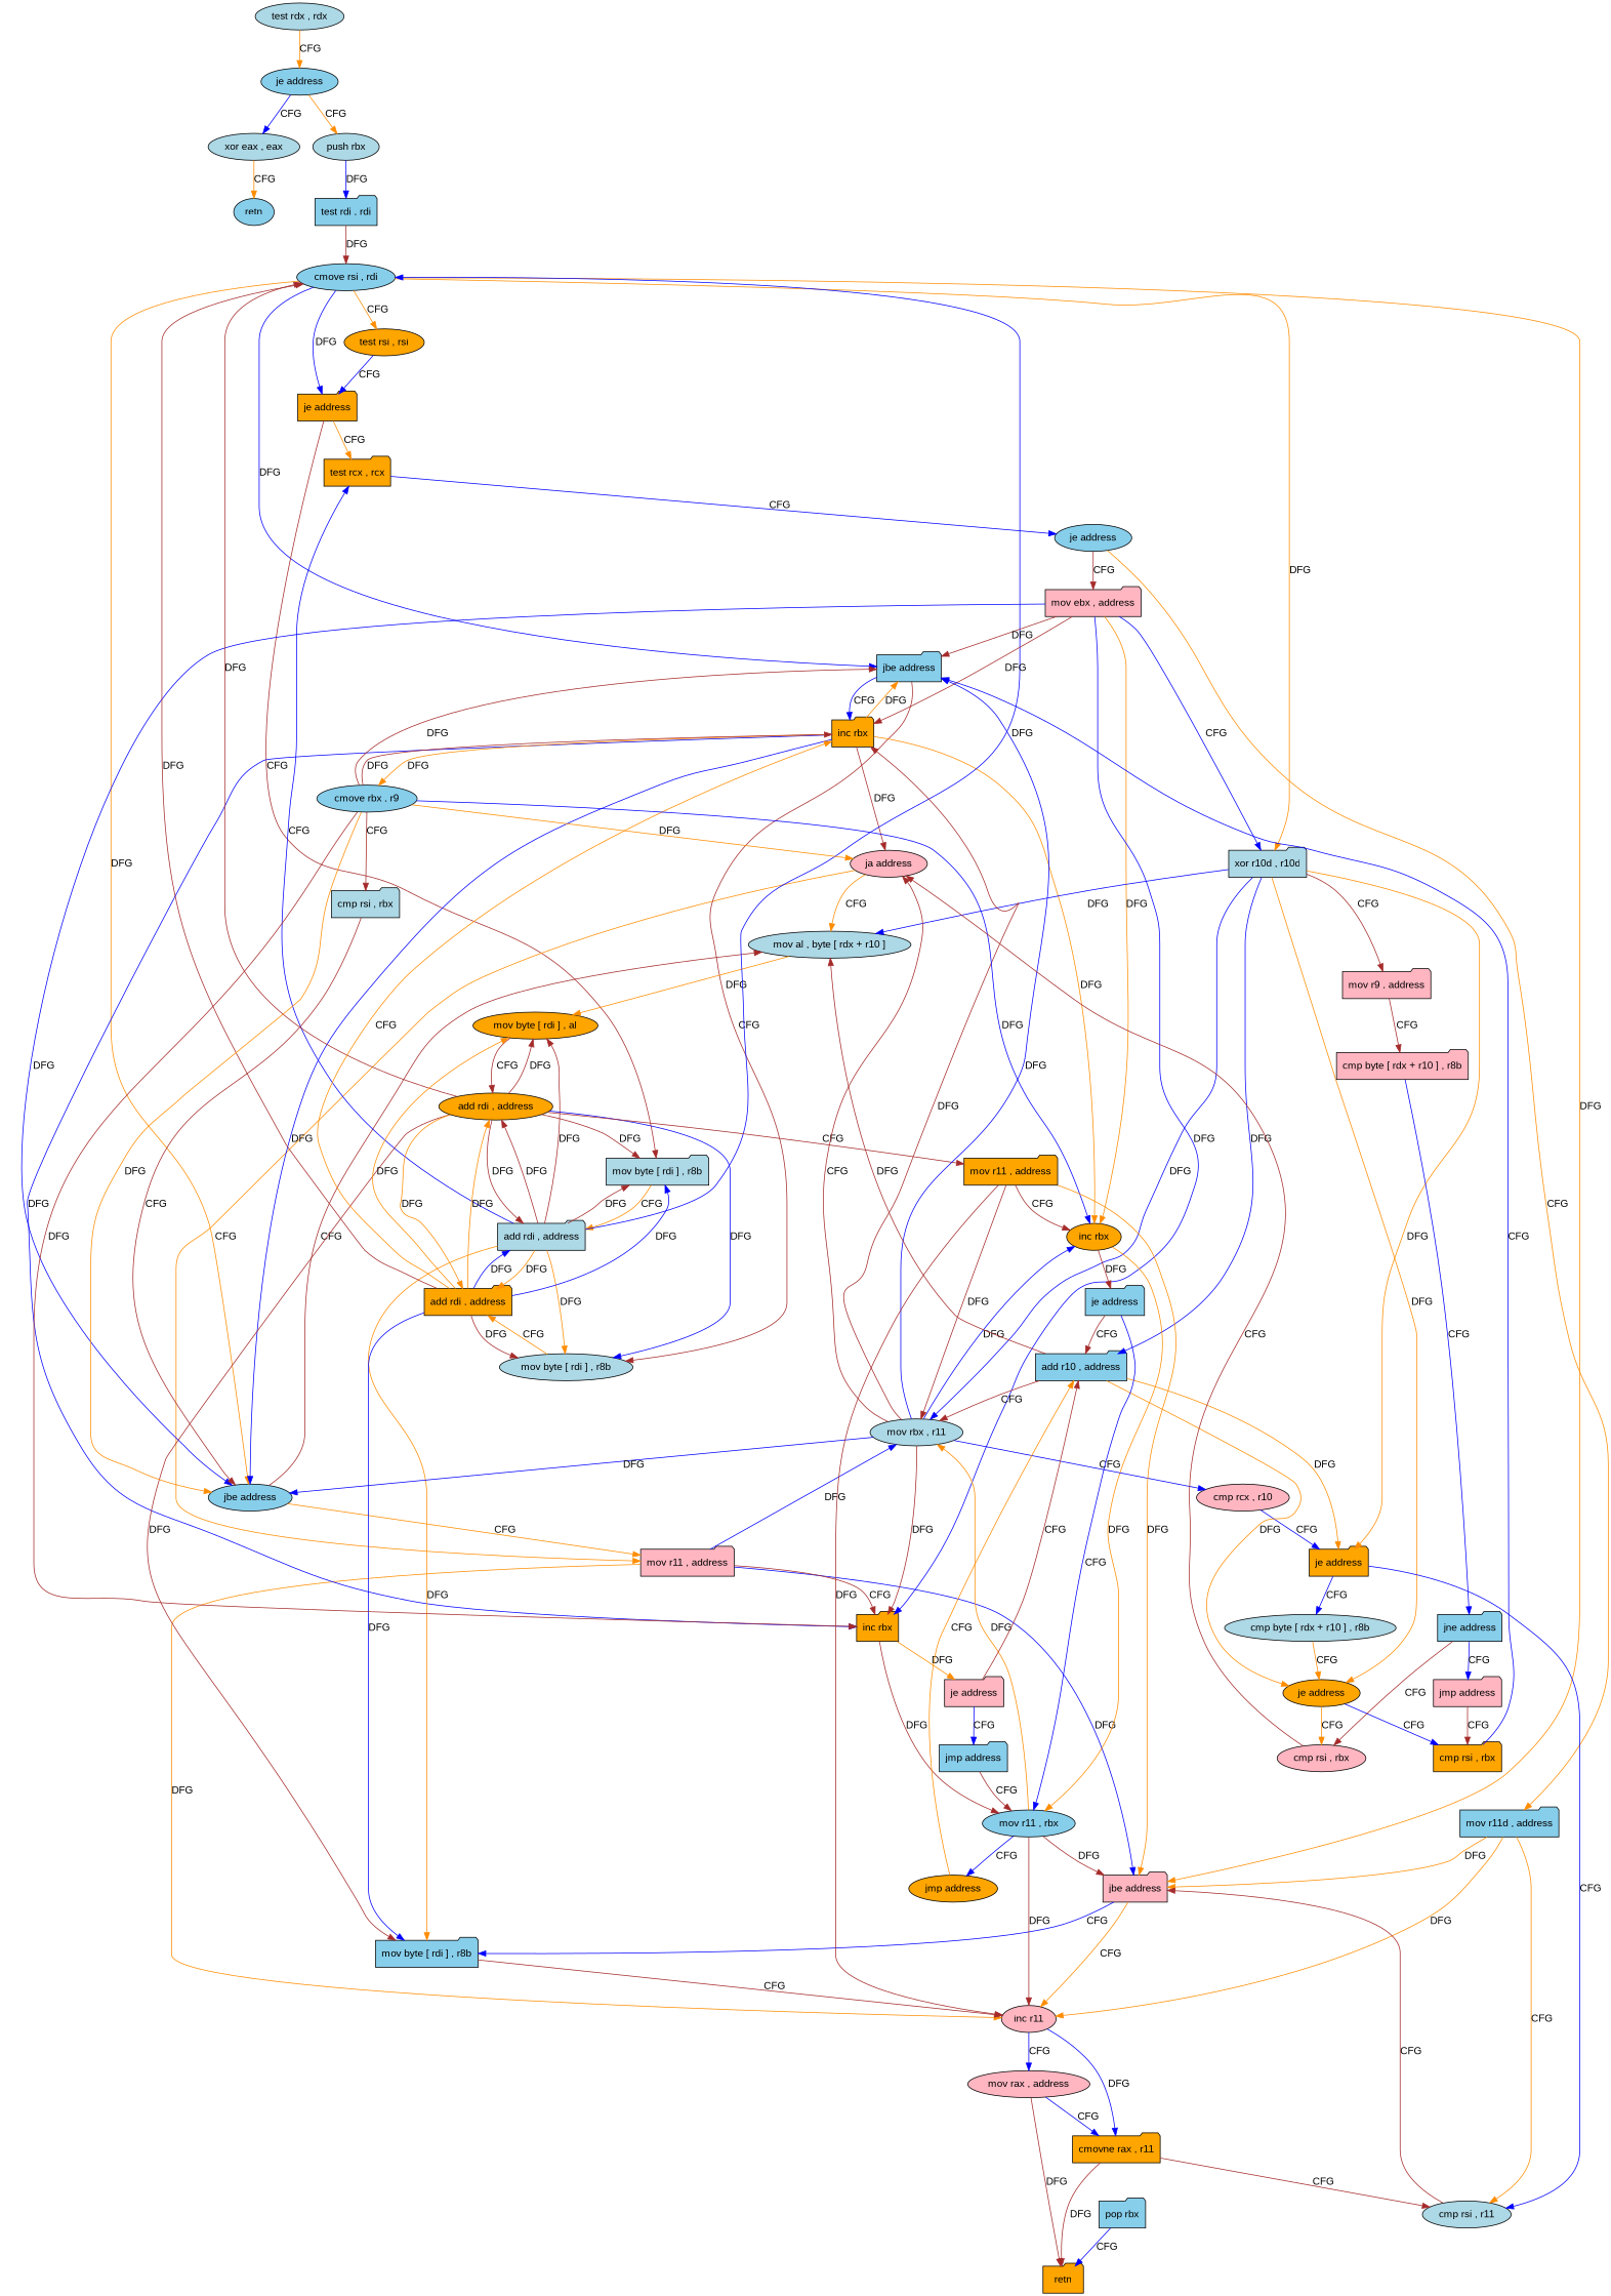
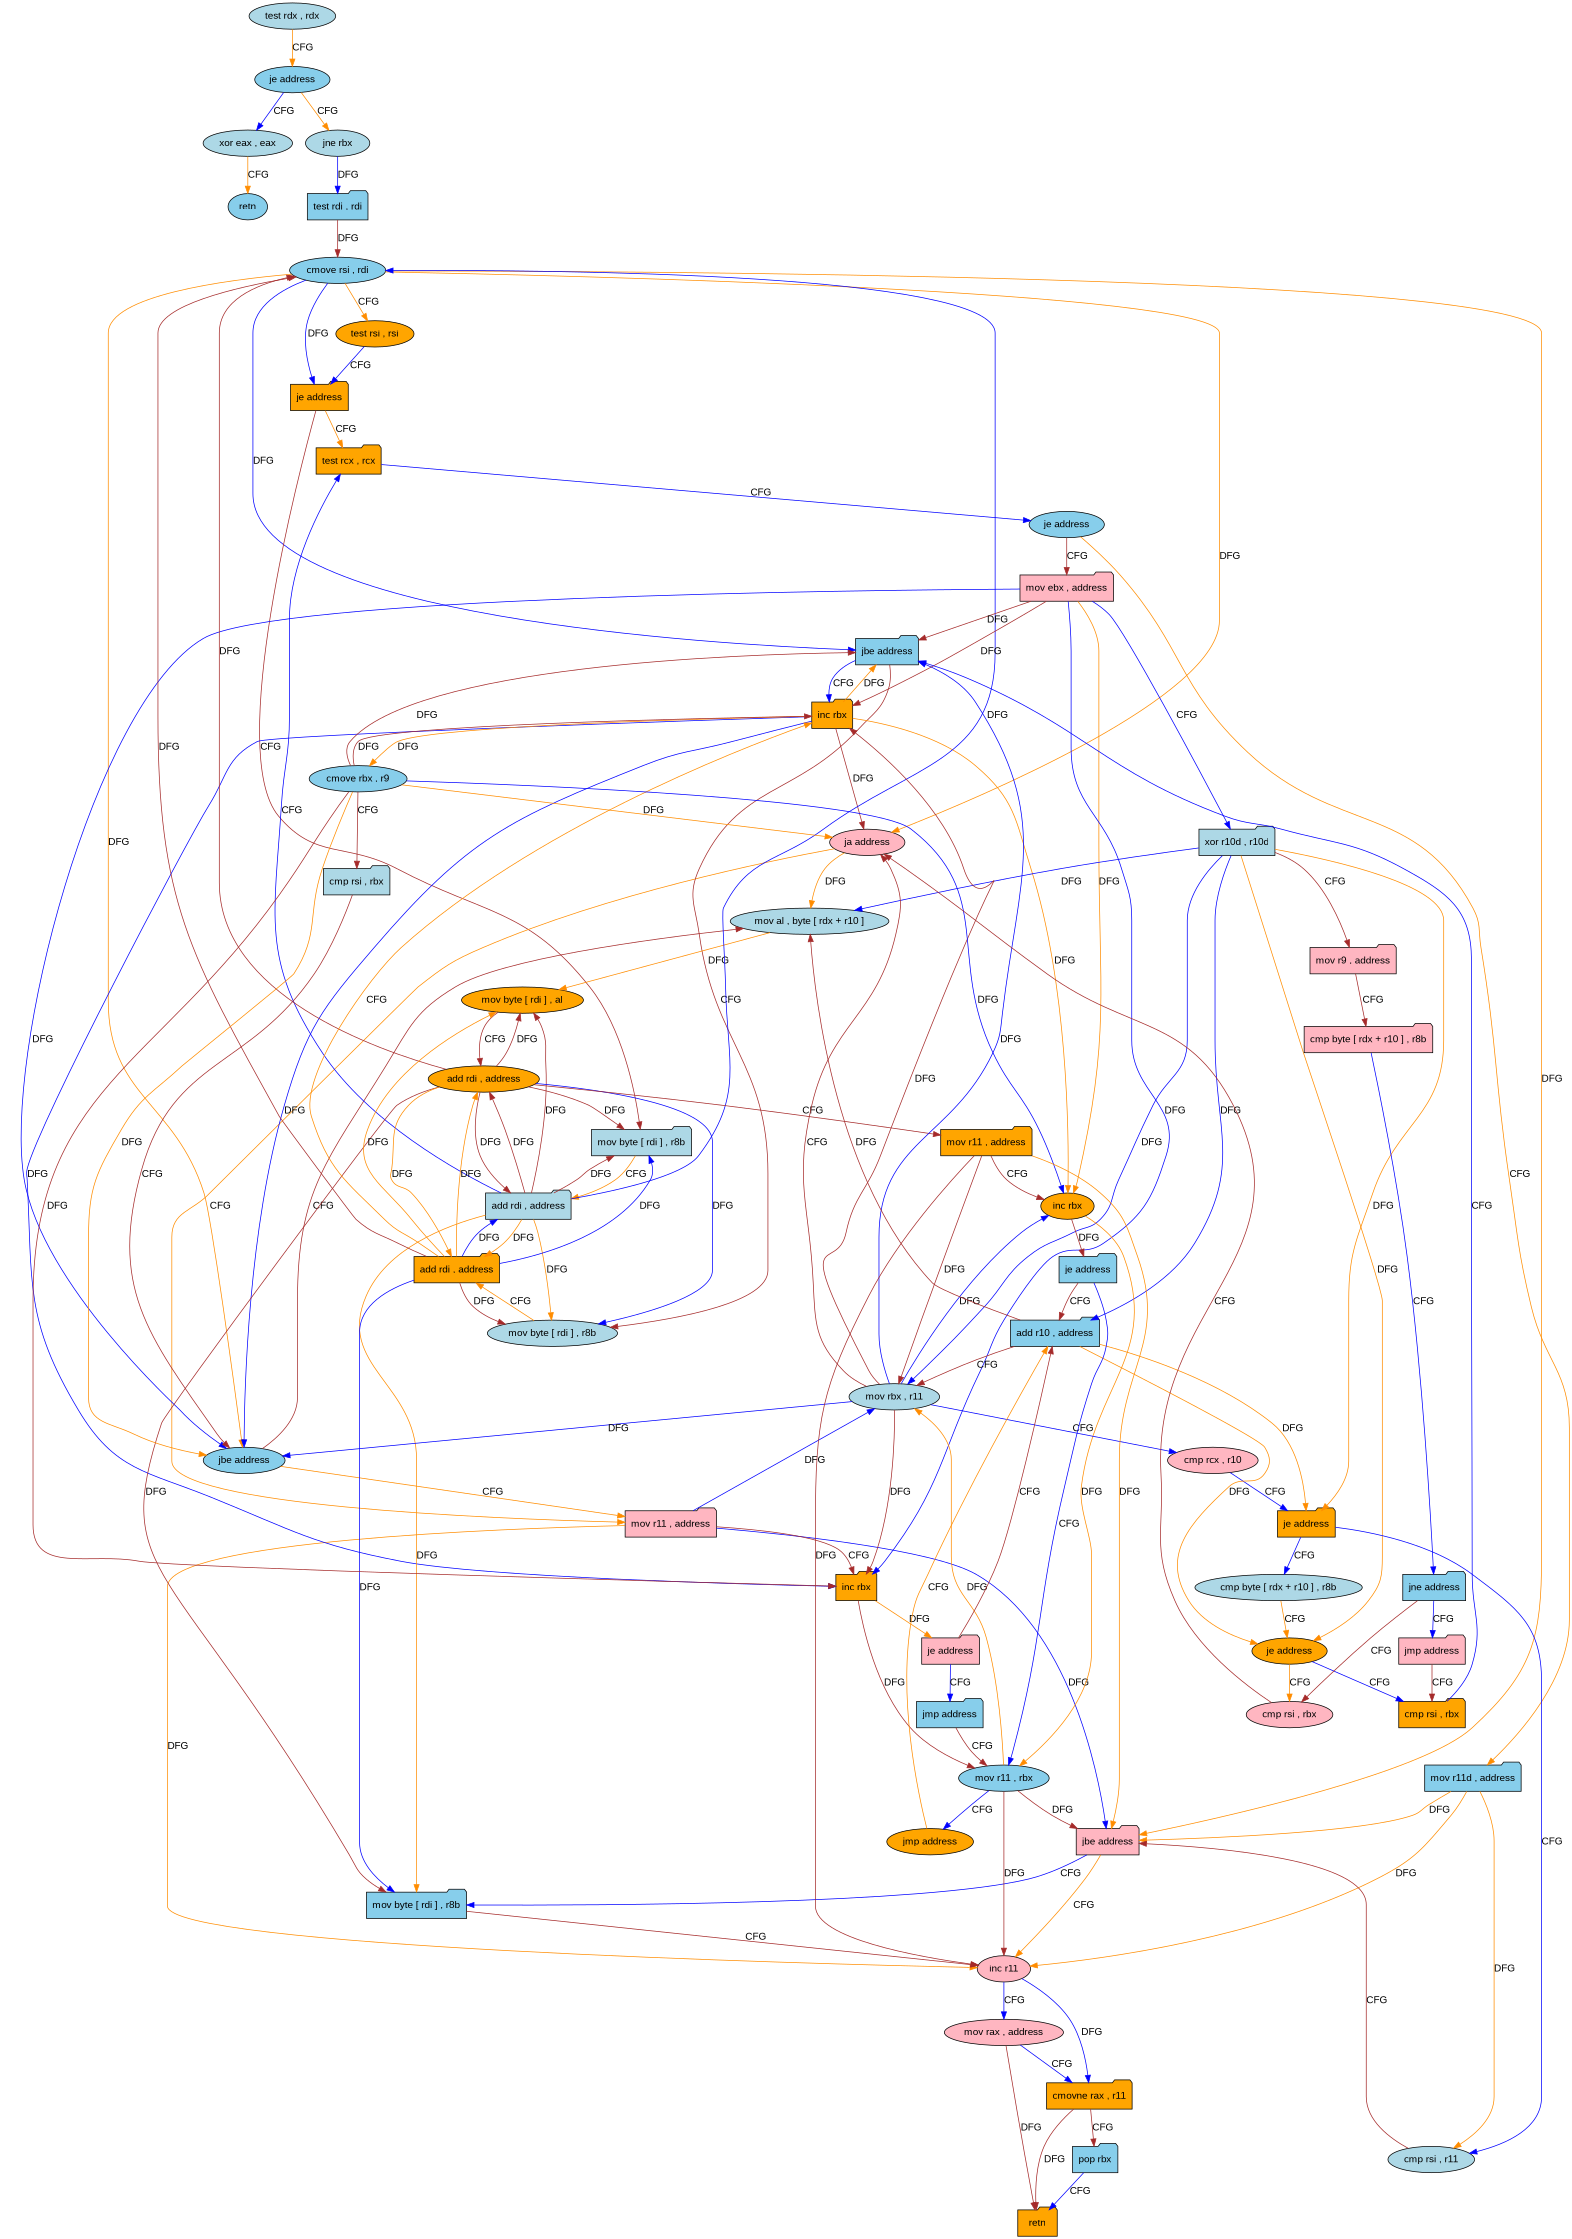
  digraph {
    fontname="Liberation Sans"
    node [fillcolor=skyblue fontname="Liberation Sans" shape=folder style=filled]
    edge [color=brown fontname="Liberation Sans"]
    n1 [fillcolor=lightblue label="test rdx , rdx" shape=ellipse]
    n2 [label="je address" shape=ellipse]
    n3 [fillcolor=lightblue label="xor eax , eax" shape=ellipse]
-   n4 [fillcolor=lightblue label="push rbx" shape=ellipse]
+   n4 [fillcolor=lightblue label="jne rbx" shape=ellipse]
    n5 [label=retn shape=ellipse]
    n6 [label="test rdi , rdi"]
    n7 [label="cmove rsi , rdi" shape=ellipse]
    n8 [fillcolor=orange label="test rsi , rsi" shape=ellipse]
    n9 [fillcolor=orange label="je address"]
    n10 [fillcolor=lightpink label="ja address" shape=ellipse]
    n11 [label="jbe address"]
    n12 [label="jbe address" shape=ellipse]
    n13 [fillcolor=lightpink label="jbe address"]
    n14 [fillcolor=orange label="test rcx , rcx"]
    n15 [fillcolor=lightblue label="mov byte [ rdi ] , r8b"]
    n16 [fillcolor=lightblue label="mov al , byte [ rdx + r10 ]" shape=ellipse]
    n17 [fillcolor=lightpink label="mov r11 , address"]
    n18 [fillcolor=orange label="inc rbx"]
    n19 [fillcolor=lightblue label="mov byte [ rdi ] , r8b" shape=ellipse]
    n20 [fillcolor=lightpink label="inc r11" shape=ellipse]
    n21 [label="mov byte [ rdi ] , r8b"]
    n22 [label="je address" shape=ellipse]
    n23 [fillcolor=lightblue label="add rdi , address"]
    n24 [label="mov r11d , address"]
    n25 [fillcolor=lightpink label="mov ebx , address"]
    n26 [fillcolor=orange label="mov byte [ rdi ] , al" shape=ellipse]
    n27 [fillcolor=orange label="add rdi , address" shape=ellipse]
    n28 [fillcolor=orange label="add rdi , address"]
    n29 [fillcolor=lightblue label="cmp rsi , r11" shape=ellipse]
    n30 [fillcolor=lightblue label="xor r10d , r10d"]
    n31 [fillcolor=orange label="inc rbx" shape=ellipse]
    n32 [fillcolor=orange label="inc rbx"]
    n33 [fillcolor=lightpink label="mov rax , address" shape=ellipse]
    n34 [fillcolor=orange label="cmovne rax , r11"]
    n35 [fillcolor=lightblue label="mov rbx , r11" shape=ellipse]
    n36 [fillcolor=lightpink label="cmp rcx , r10" shape=ellipse]
    n37 [fillcolor=lightpink label="mov r9 , address"]
    n38 [label="add r10 , address"]
    n39 [fillcolor=orange label="je address"]
    n40 [fillcolor=orange label="je address" shape=ellipse]
    n41 [label="je address"]
    n42 [label="mov r11 , rbx" shape=ellipse]
    n43 [fillcolor=lightpink label="je address"]
    n44 [label="cmove rbx , r9" shape=ellipse]
    n45 [fillcolor=orange label="mov r11 , address"]
    n46 [fillcolor=lightpink label="cmp byte [ rdx + r10 ] , r8b"]
    n47 [fillcolor=lightblue label="cmp byte [ rdx + r10 ] , r8b" shape=ellipse]
    n48 [fillcolor=lightpink label="cmp rsi , rbx" shape=ellipse]
    n49 [fillcolor=orange label="cmp rsi , rbx"]
    n50 [label="jne address"]
    n51 [fillcolor=lightpink label="jmp address"]
    n52 [fillcolor=orange label=retn]
    n53 [label="pop rbx"]
    n54 [fillcolor=orange label="jmp address" shape=ellipse]
    n55 [label="jmp address"]
    n56 [fillcolor=lightblue label="cmp rsi , rbx"]
    n1 -> n2 [color=darkorange label=CFG]
    n2 -> n3 [color=blue label=CFG]
    n2 -> n4 [color=darkorange label=CFG]
    n3 -> n5 [color=darkorange label=CFG]
    n4 -> n6 [color=blue label=DFG]
    n6 -> n7 [label=DFG]
    n7 -> n8 [color=darkorange label=CFG]
    n7 -> n9 [color=blue label=DFG]
-   n7 -> n30 [color=darkorange label=DFG]
+   n7 -> n10 [color=darkorange label=DFG]
    n7 -> n11 [color=blue label=DFG]
    n7 -> n12 [color=darkorange label=DFG]
    n7 -> n13 [color=darkorange label=DFG]
    n8 -> n9 [color=blue label=CFG]
    n9 -> n14 [color=darkorange label=CFG]
    n9 -> n15 [label=CFG]
-   n10 -> n16 [color=darkorange label=CFG]
+   n10 -> n16 [color=darkorange label=DFG]
    n10 -> n17 [color=darkorange label=CFG]
    n11 -> n18 [color=blue label=CFG]
    n11 -> n19 [label=CFG]
    n12 -> n16 [label=CFG]
    n12 -> n17 [color=darkorange label=CFG]
    n13 -> n20 [color=darkorange label=CFG]
    n13 -> n21 [color=blue label=CFG]
    n14 -> n22 [color=blue label=CFG]
    n15 -> n23 [color=darkorange label=CFG]
    n16 -> n26 [color=darkorange label=DFG]
    n17 -> n13 [color=blue label=DFG]
    n17 -> n20 [color=darkorange label=DFG]
    n17 -> n32 [label=CFG]
    n17 -> n35 [color=blue label=DFG]
    n18 -> n10 [label=DFG]
    n18 -> n11 [color=darkorange label=DFG]
    n18 -> n12 [color=blue label=DFG]
    n18 -> n31 [color=darkorange label=DFG]
    n18 -> n32 [color=blue label=DFG]
    n18 -> n44 [color=darkorange label=DFG]
    n19 -> n28 [color=darkorange label=CFG]
    n20 -> n33 [color=blue label=CFG]
    n20 -> n34 [color=blue label=DFG]
    n21 -> n20 [label=CFG]
    n22 -> n24 [color=darkorange label=CFG]
    n22 -> n25 [label=CFG]
    n23 -> n7 [color=blue label=DFG]
    n23 -> n14 [color=blue label=CFG]
    n23 -> n15 [label=DFG]
    n23 -> n19 [color=darkorange label=DFG]
    n23 -> n21 [color=darkorange label=DFG]
    n23 -> n26 [label=DFG]
    n23 -> n27 [label=DFG]
    n23 -> n28 [color=darkorange label=DFG]
    n24 -> n13 [color=darkorange label=DFG]
    n24 -> n20 [color=darkorange label=DFG]
-   n24 -> n29 [color=darkorange label=CFG]
+   n24 -> n29 [color=darkorange label=DFG]
    n25 -> n11 [label=DFG]
    n25 -> n12 [color=blue label=DFG]
    n25 -> n18 [label=DFG]
    n25 -> n30 [color=blue label=CFG]
    n25 -> n31 [color=darkorange label=DFG]
    n25 -> n32 [color=blue label=DFG]
    n26 -> n27 [label=CFG]
    n27 -> n7 [label=DFG]
    n27 -> n15 [label=DFG]
    n27 -> n19 [color=blue label=DFG]
    n27 -> n21 [label=DFG]
    n27 -> n23 [label=DFG]
    n27 -> n26 [label=DFG]
    n27 -> n28 [color=darkorange label=DFG]
    n27 -> n45 [label=CFG]
    n28 -> n7 [label=DFG]
    n28 -> n15 [color=blue label=DFG]
    n28 -> n18 [color=darkorange label=CFG]
    n28 -> n19 [label=DFG]
    n28 -> n21 [color=blue label=DFG]
    n28 -> n23 [color=blue label=DFG]
    n28 -> n26 [color=darkorange label=DFG]
    n28 -> n27 [color=darkorange label=DFG]
    n29 -> n13 [label=CFG]
    n30 -> n16 [color=blue label=DFG]
    n30 -> n35 [color=blue label=DFG]
    n30 -> n37 [label=CFG]
    n30 -> n38 [color=blue label=DFG]
    n30 -> n39 [color=darkorange label=DFG]
    n30 -> n40 [color=darkorange label=DFG]
    n31 -> n41 [label=DFG]
    n31 -> n42 [color=darkorange label=DFG]
    n32 -> n42 [label=DFG]
    n32 -> n43 [color=darkorange label=DFG]
    n33 -> n34 [color=blue label=CFG]
    n33 -> n52 [label=DFG]
    n34 -> n52 [label=DFG]
-   n34 -> n29 [label=CFG]
+   n34 -> n53 [label=CFG]
    n35 -> n10 [label=CFG]
    n35 -> n11 [color=blue label=DFG]
    n35 -> n12 [color=blue label=DFG]
    n35 -> n18 [label=DFG]
    n35 -> n31 [color=blue label=DFG]
    n35 -> n32 [label=DFG]
    n35 -> n36 [color=blue label=CFG]
    n36 -> n39 [color=blue label=CFG]
    n37 -> n46 [label=CFG]
    n38 -> n16 [label=DFG]
    n38 -> n35 [label=CFG]
    n38 -> n39 [color=darkorange label=DFG]
    n38 -> n40 [color=darkorange label=DFG]
    n39 -> n29 [color=blue label=CFG]
    n39 -> n47 [color=blue label=CFG]
    n40 -> n48 [color=darkorange label=CFG]
    n40 -> n49 [color=blue label=CFG]
    n41 -> n38 [label=CFG]
    n41 -> n42 [color=blue label=CFG]
    n42 -> n13 [label=DFG]
    n42 -> n20 [label=DFG]
    n42 -> n35 [color=darkorange label=DFG]
    n42 -> n54 [color=blue label=CFG]
    n43 -> n38 [label=CFG]
    n43 -> n55 [color=blue label=CFG]
    n44 -> n10 [color=darkorange label=DFG]
    n44 -> n11 [label=DFG]
    n44 -> n12 [color=darkorange label=DFG]
    n44 -> n18 [label=DFG]
    n44 -> n31 [color=blue label=DFG]
    n44 -> n32 [label=DFG]
    n44 -> n56 [label=CFG]
    n45 -> n13 [color=darkorange label=DFG]
    n45 -> n20 [label=DFG]
    n45 -> n31 [label=CFG]
    n45 -> n35 [label=DFG]
    n46 -> n50 [color=blue label=CFG]
    n47 -> n40 [color=darkorange label=CFG]
    n48 -> n10 [label=CFG]
    n49 -> n11 [color=blue label=CFG]
    n50 -> n48 [label=CFG]
    n50 -> n51 [color=blue label=CFG]
    n51 -> n49 [label=CFG]
    n53 -> n52 [color=blue label=CFG]
    n54 -> n38 [color=darkorange label=CFG]
    n55 -> n42 [label=CFG]
    n56 -> n12 [label=CFG]
  }
